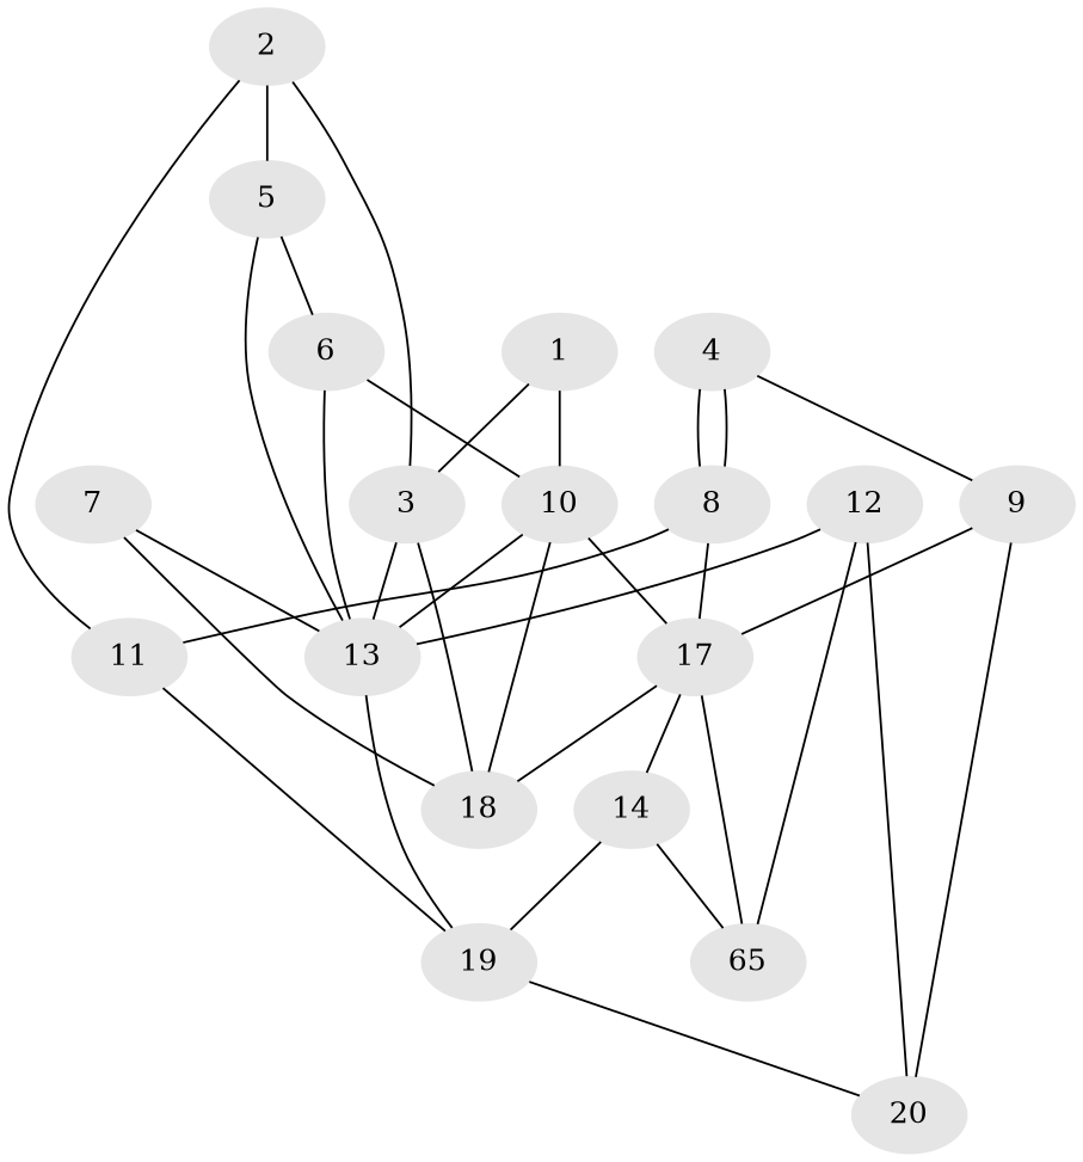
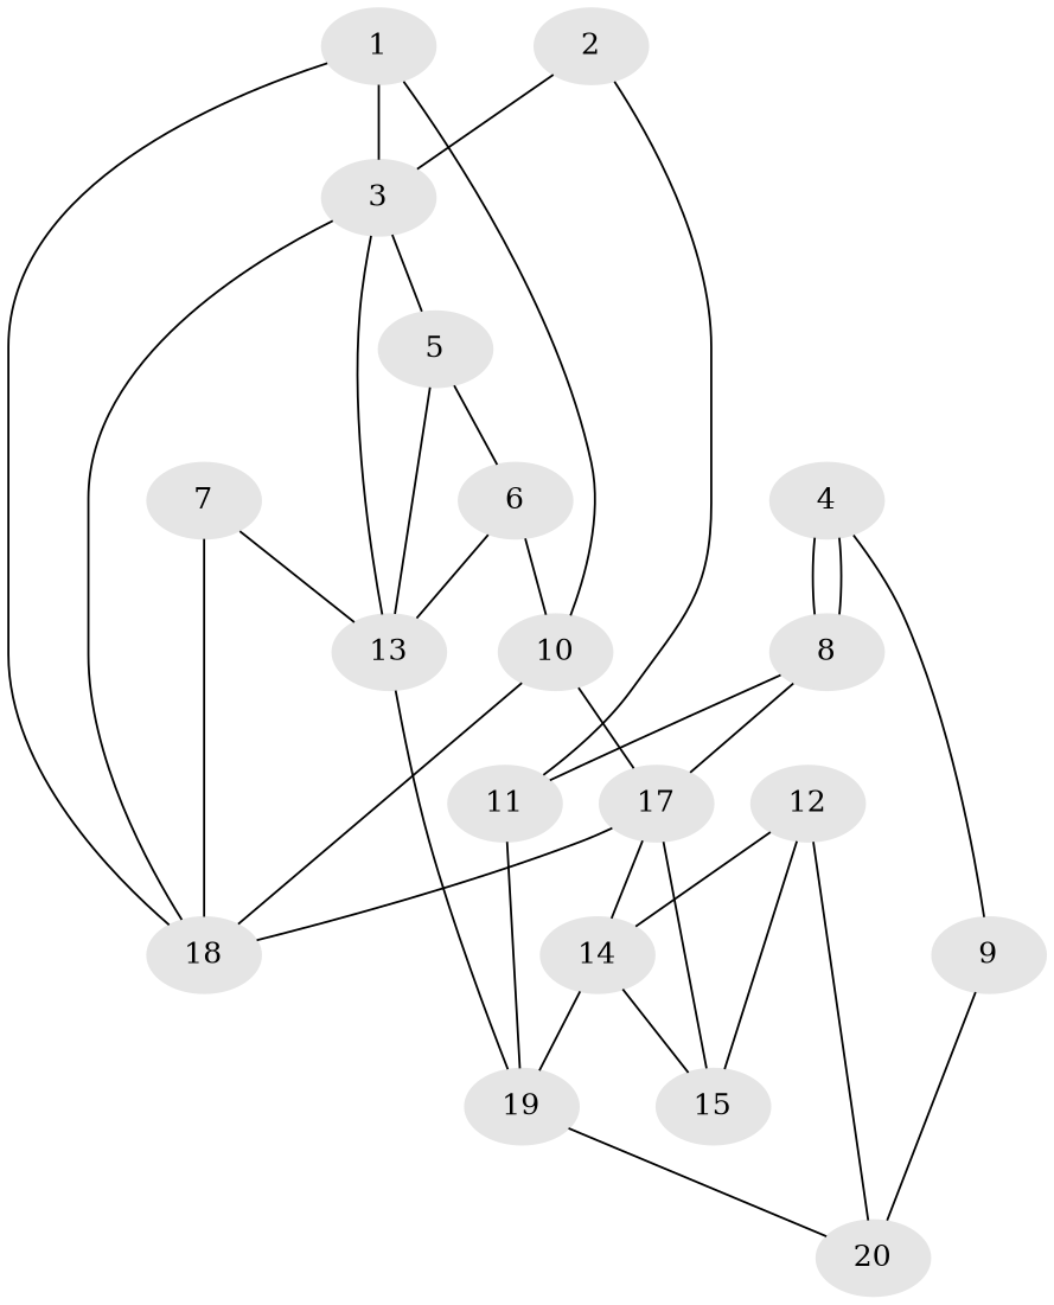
  graph {
    node [color=gray90 style=filled]
    1
    10
    18
    3
    2
    11
    13
    17
    5
    6
    19
    4
    8
    9
    20
    7
    14
-   15 [label=65]
+   15
    12
    1 -- 10
+   1 -- 18
    1 -- 3
    10 -- 18
-   10 -- 13
    10 -- 17
    3 -- 18
    3 -- 13
-   2 -- 5
+   3 -- 5
    2 -- 3
    2 -- 11
    11 -- 19
    13 -- 19
    17 -- 18
    17 -- 14
    5 -- 13
    5 -- 6
    6 -- 10
    6 -- 13
    19 -- 20
    4 -- 8
    4 -- 8
    4 -- 9
    8 -- 11
    8 -- 17
-   9 -- 17
    9 -- 20
    7 -- 18
    7 -- 13
    14 -- 19
    14 -- 15
    15 -- 17
-   12 -- 13
+   12 -- 14
    12 -- 20
    12 -- 15
  }
